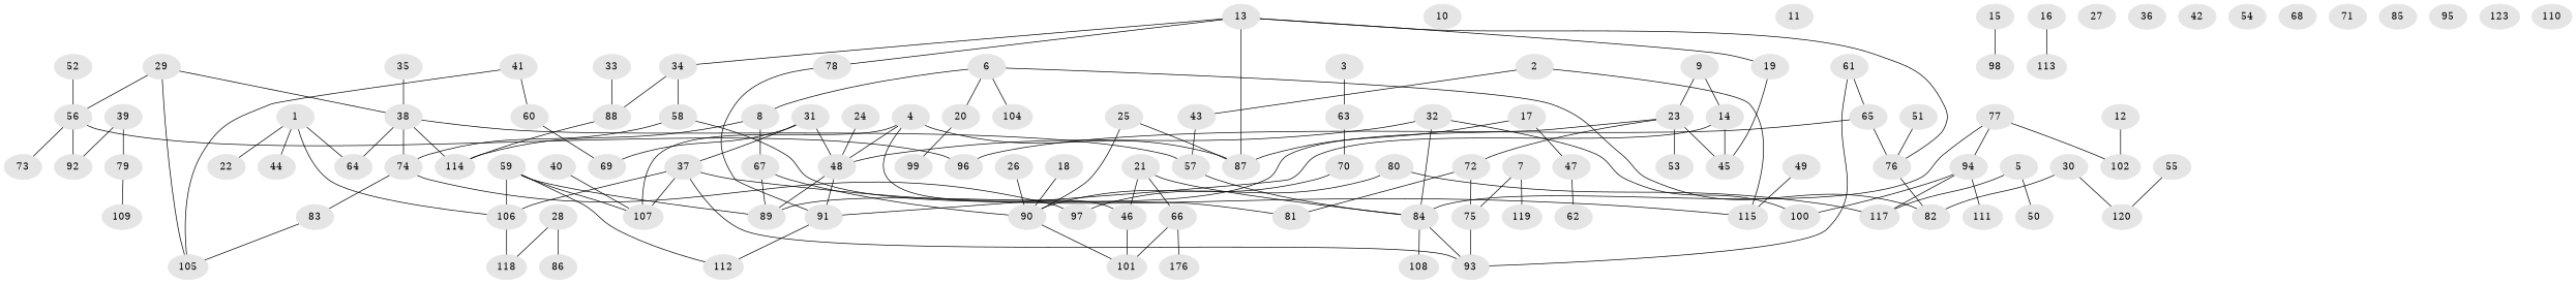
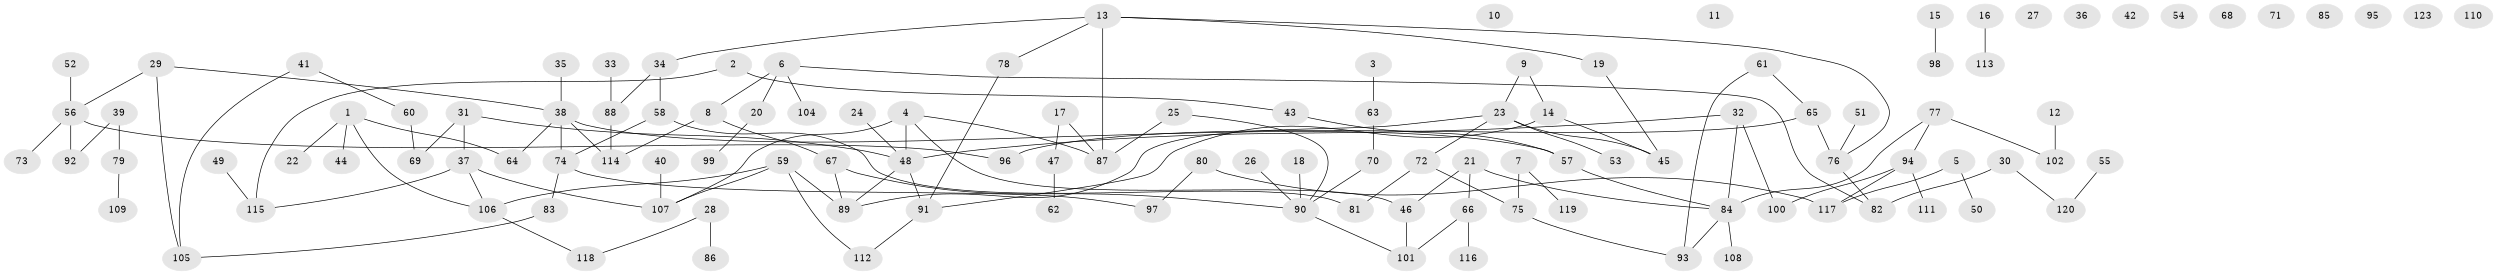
  graph {
    node [color=gray90 style=filled]
    1
    22
    44
    64
    106
    118
    2
    43
    115
    57
    3
    63
    70
    4
    46
    48
    87
    107
    101
    91
    89
    5
    50
    117
    6
    8
    20
    82
    104
    67
    114
    99
    7
    75
    119
    93
    90
    9
    14
    23
    45
    53
    72
    10
    11
    12
    102
    13
    19
    34
    76
    78
    88
    58
    112
    15
    98
    16
    113
    17
    47
    62
    18
    21
    66
    84
-   116 [label=176]
+   116
    108
    81
    24
    25
    26
    39
    79
    92
    27
    28
    86
    29
    38
    56
    105
    74
    73
    96
    30
    120
    31
    37
    69
    32
    100
    33
    35
    36
    83
    97
    109
    40
    41
    60
    42
    49
    51
    52
    54
    55
    59
    61
    65
    68
    71
    77
    94
    111
    80
    85
    95
    n119 [label=123]
    110
    1 -- 22
    1 -- 44
    1 -- 64
    1 -- 106
    106 -- 118
    2 -- 43
    2 -- 115
    43 -- 57
    57 -- 84
    3 -- 63
    63 -- 70
    70 -- 90
    4 -- 46
    4 -- 48
    4 -- 87
    4 -- 107
    46 -- 101
    48 -- 91
    48 -- 89
    91 -- 112
    5 -- 50
    5 -- 117
    6 -- 8
    6 -- 20
    6 -- 82
    6 -- 104
    8 -- 67
    8 -- 114
    20 -- 99
    67 -- 89
    67 -- 90
    7 -- 75
    7 -- 119
    75 -- 93
    90 -- 101
    9 -- 14
    9 -- 23
    14 -- 91
    14 -- 45
    23 -- 89
    23 -- 45
    23 -- 53
    23 -- 72
    72 -- 75
    72 -- 81
    12 -- 102
    13 -- 87
    13 -- 19
    13 -- 34
    13 -- 76
    13 -- 78
    19 -- 45
    34 -- 88
    34 -- 58
    76 -- 82
    78 -- 91
    88 -- 114
    58 -- 81
    58 -- 74
    15 -- 98
    16 -- 113
    17 -- 87
    17 -- 47
    47 -- 62
    18 -- 90
    21 -- 46
    21 -- 66
    21 -- 84
    66 -- 101
    66 -- 116
    84 -- 93
    84 -- 108
    24 -- 48
    25 -- 87
    25 -- 90
    26 -- 90
    39 -- 79
    39 -- 92
    79 -- 109
    28 -- 118
    28 -- 86
    29 -- 38
    29 -- 56
    29 -- 105
    38 -- 64
    38 -- 57
    38 -- 114
    38 -- 74
    56 -- 92
    56 -- 73
    56 -- 96
    74 -- 83
    74 -- 97
    30 -- 82
    30 -- 120
    31 -- 48
    31 -- 37
    31 -- 69
    37 -- 106
    37 -- 115
    37 -- 107
-   37 -- 93
    32 -- 48
    32 -- 84
    32 -- 100
    33 -- 88
    35 -- 38
    83 -- 105
    40 -- 107
    41 -- 105
    41 -- 60
    60 -- 69
    49 -- 115
    51 -- 76
    52 -- 56
    55 -- 120
    59 -- 106
    59 -- 107
    59 -- 89
    59 -- 112
    61 -- 93
    61 -- 65
    65 -- 76
    65 -- 96
    77 -- 102
    77 -- 84
    77 -- 94
    94 -- 117
    94 -- 100
    94 -- 111
    80 -- 117
    80 -- 97
  }
